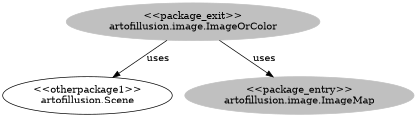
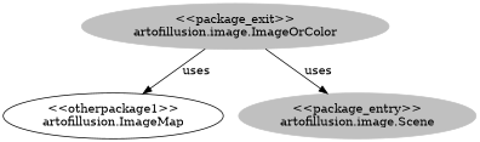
  digraph {
    node [color=grey style=filled]
    n1 [label="<<package_exit>>\nartofillusion.image.ImageOrColor"]
-   n2 [label="<<otherpackage1>>\nartofillusion.Scene" color="" style=""]
-   n3 [label="<<package_entry>>\nartofillusion.image.ImageMap"]
+   n2 [label="<<otherpackage1>>\nartofillusion.ImageMap" color="" style=""]
+   n3 [label="<<package_entry>>\nartofillusion.image.Scene"]
    n1 -> n2 [label=uses]
    n1 -> n3 [label=uses]
  }
